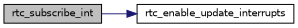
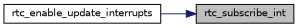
  digraph {
    rankdir=LR
    node [color=black fontname=Helvetica fontsize=10 shape=record]
    n1 [fillcolor=grey75 fontcolor=black height=0.2 label=rtc_subscribe_int style=filled width=0.4]
    n2 [height=0.2 label=rtc_enable_update_interrupts width=0.4]
-   n1 -> n2 [color=midnightblue fontname=Helvetica fontsize=10 labelfontname=Helvetica labelfontsize=10 style=solid]
+   n2 -> n1 [color=midnightblue fontname=Helvetica fontsize=10 labelfontname=Helvetica labelfontsize=10 style=solid]
  }
